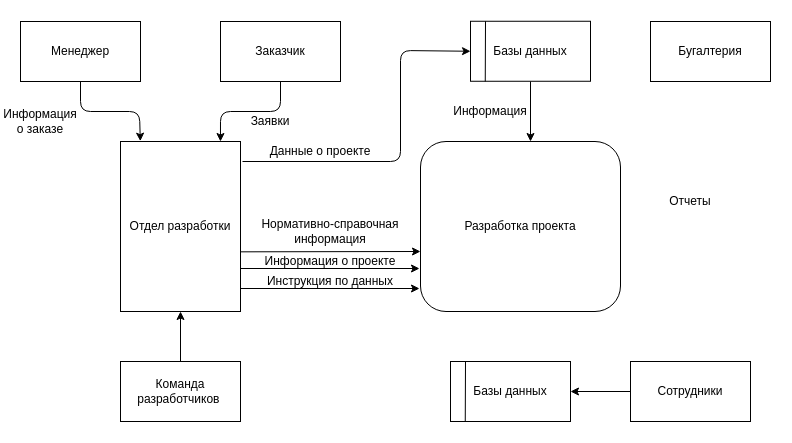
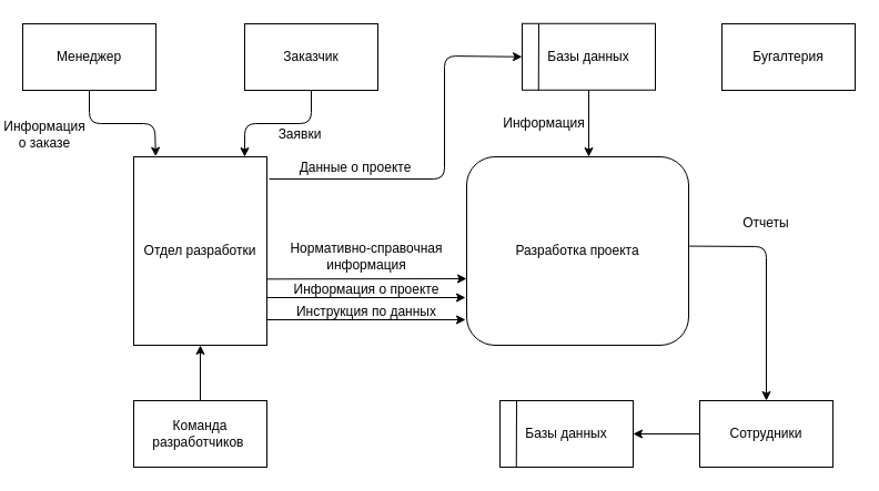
  <mxCell id="0" />
  <mxCell id="1" parent="0" />
  <mxCell id="2" value="Менеджер" style="rounded=0;whiteSpace=wrap;html=1;" parent="1" vertex="1"><mxGeometry x="20" y="21" width="120" height="60" as="geometry" /></mxCell>
  <mxCell id="3" value="Заказчик" style="rounded=0;whiteSpace=wrap;html=1;" parent="1" vertex="1"><mxGeometry x="220" y="21" width="120" height="60" as="geometry" /></mxCell>
  <mxCell id="4" value="Отдел разработки" style="rounded=0;whiteSpace=wrap;html=1;" parent="1" vertex="1"><mxGeometry x="120" y="141" width="120" height="170" as="geometry" /></mxCell>
  <mxCell id="5" value="" style="endArrow=classic;html=1;exitX=0.5;exitY=1;exitDx=0;exitDy=0;entryX=0.165;entryY=-0.002;entryDx=0;entryDy=0;entryPerimeter=0;" parent="1" source="2" target="4" edge="1"><mxGeometry width="50" height="50" relative="1" as="geometry"><mxPoint x="90" y="141" as="sourcePoint" /><mxPoint x="139" y="141" as="targetPoint" /><Array as="points"><mxPoint x="80" y="111" /><mxPoint x="139" y="111" /></Array></mxGeometry></mxCell>
  <mxCell id="6" value="" style="endArrow=classic;html=1;exitX=0.5;exitY=1;exitDx=0;exitDy=0;entryX=0.833;entryY=0;entryDx=0;entryDy=0;entryPerimeter=0;" parent="1" source="3" target="4" edge="1"><mxGeometry width="50" height="50" relative="1" as="geometry"><mxPoint x="255" y="151" as="sourcePoint" /><mxPoint x="220" y="111" as="targetPoint" /><Array as="points"><mxPoint x="280" y="111" /><mxPoint x="220" y="111" /></Array></mxGeometry></mxCell>
  <mxCell id="7" value="&lt;span&gt;Команда разработчиков&amp;nbsp;&lt;/span&gt;" style="rounded=0;whiteSpace=wrap;html=1;" parent="1" vertex="1"><mxGeometry x="120" y="361" width="120" height="60" as="geometry" /></mxCell>
  <mxCell id="8" value="" style="endArrow=classic;html=1;exitX=0.5;exitY=0;exitDx=0;exitDy=0;entryX=0.5;entryY=1;entryDx=0;entryDy=0;" parent="1" source="7" target="4" edge="1"><mxGeometry width="50" height="50" relative="1" as="geometry"><mxPoint x="110" y="321" as="sourcePoint" /><mxPoint x="160" y="271" as="targetPoint" /></mxGeometry></mxCell>
  <mxCell id="9" value="Разработка проекта" style="rounded=1;whiteSpace=wrap;html=1;" parent="1" vertex="1"><mxGeometry x="420" y="141" width="200" height="170" as="geometry" /></mxCell>
  <mxCell id="10" value="Базы данных" style="rounded=0;whiteSpace=wrap;html=1;" parent="1" vertex="1"><mxGeometry x="470" y="20.76" width="120" height="60" as="geometry" /></mxCell>
  <mxCell id="11" value="" style="endArrow=none;html=1;entryX=0.123;entryY=1.004;entryDx=0;entryDy=0;entryPerimeter=0;" parent="1" target="10" edge="1"><mxGeometry width="50" height="50" relative="1" as="geometry"><mxPoint x="485" y="20.76" as="sourcePoint" /><mxPoint x="485" y="72.76" as="targetPoint" /></mxGeometry></mxCell>
  <mxCell id="12" value="" style="endArrow=classic;html=1;entryX=0;entryY=0.5;entryDx=0;entryDy=0;" parent="1" target="10" edge="1"><mxGeometry width="50" height="50" relative="1" as="geometry"><mxPoint x="242" y="161" as="sourcePoint" /><mxPoint x="430" y="41" as="targetPoint" /><Array as="points"><mxPoint x="400" y="161" /><mxPoint x="400" y="50" /></Array></mxGeometry></mxCell>
  <mxCell id="13" value="Заявки" style="text;html=1;strokeColor=none;fillColor=none;align=center;verticalAlign=middle;whiteSpace=wrap;rounded=0;" parent="1" vertex="1"><mxGeometry x="250" y="111" width="40" height="20" as="geometry" /></mxCell>
  <mxCell id="14" value="Информация о заказе" style="text;html=1;strokeColor=none;fillColor=none;align=center;verticalAlign=middle;whiteSpace=wrap;rounded=0;" parent="1" vertex="1"><mxGeometry x="20" y="111" width="40" height="20" as="geometry" /></mxCell>
  <mxCell id="15" value="" style="endArrow=classic;html=1;" parent="1" edge="1"><mxGeometry width="50" height="50" relative="1" as="geometry"><mxPoint x="240" y="288" as="sourcePoint" /><mxPoint x="419" y="288" as="targetPoint" /></mxGeometry></mxCell>
  <mxCell id="16" value="Инструкция по данных" style="text;html=1;strokeColor=none;fillColor=none;align=center;verticalAlign=middle;whiteSpace=wrap;rounded=0;" parent="1" vertex="1"><mxGeometry x="250" y="271" width="160" height="20" as="geometry" /></mxCell>
  <mxCell id="17" value="" style="endArrow=classic;html=1;" parent="1" edge="1"><mxGeometry width="50" height="50" relative="1" as="geometry"><mxPoint x="240" y="268" as="sourcePoint" /><mxPoint x="419" y="268" as="targetPoint" /></mxGeometry></mxCell>
  <mxCell id="18" value="Информация о проекте" style="text;html=1;strokeColor=none;fillColor=none;align=center;verticalAlign=middle;whiteSpace=wrap;rounded=0;" parent="1" vertex="1"><mxGeometry x="250" y="251" width="160" height="20" as="geometry" /></mxCell>
  <mxCell id="19" value="Данные о проекте" style="text;html=1;strokeColor=none;fillColor=none;align=center;verticalAlign=middle;whiteSpace=wrap;rounded=0;" parent="1" vertex="1"><mxGeometry x="260" y="141" width="120" height="20" as="geometry" /></mxCell>
  <mxCell id="20" value="" style="endArrow=classic;html=1;entryX=0;entryY=0.647;entryDx=0;entryDy=0;entryPerimeter=0;exitX=1;exitY=0.649;exitDx=0;exitDy=0;exitPerimeter=0;" parent="1" source="4" target="9" edge="1"><mxGeometry width="50" height="50" relative="1" as="geometry"><mxPoint x="242" y="251" as="sourcePoint" /><mxPoint x="370" y="201" as="targetPoint" /></mxGeometry></mxCell>
  <mxCell id="21" value="Нормативно-справочная информация" style="text;html=1;strokeColor=none;fillColor=none;align=center;verticalAlign=middle;whiteSpace=wrap;rounded=0;" parent="1" vertex="1"><mxGeometry x="225" y="221" width="210" height="20" as="geometry" /></mxCell>
  <mxCell id="22" value="" style="endArrow=classic;html=1;entryX=0.55;entryY=0;entryDx=0;entryDy=0;entryPerimeter=0;" parent="1" target="9" edge="1"><mxGeometry width="50" height="50" relative="1" as="geometry"><mxPoint x="530" y="81" as="sourcePoint" /><mxPoint x="470" y="171" as="targetPoint" /></mxGeometry></mxCell>
  <mxCell id="23" value="Информация" style="text;html=1;strokeColor=none;fillColor=none;align=center;verticalAlign=middle;whiteSpace=wrap;rounded=0;" parent="1" vertex="1"><mxGeometry x="470" y="101" width="40" height="20" as="geometry" /></mxCell>
  <mxCell id="24" value="Бугалтерия" style="rounded=0;whiteSpace=wrap;html=1;" parent="1" vertex="1"><mxGeometry x="650" y="21" width="120" height="60" as="geometry" /></mxCell>
  <mxCell id="25" value="&lt;span&gt;Сотрудники&lt;/span&gt;" style="rounded=0;whiteSpace=wrap;html=1;" parent="1" vertex="1"><mxGeometry x="630" y="361" width="120" height="60" as="geometry" /></mxCell>
+ <mxCell id="26" value="" style="endArrow=classic;html=1;exitX=1.003;exitY=0.474;exitDx=0;exitDy=0;exitPerimeter=0;entryX=0.5;entryY=0;entryDx=0;entryDy=0;" parent="1" source="9" target="25" edge="1"><mxGeometry width="50" height="50" relative="1" as="geometry"><mxPoint x="620" y="261" as="sourcePoint" /><mxPoint x="690" y="291" as="targetPoint" /><Array as="points"><mxPoint x="690" y="222" /></Array></mxGeometry></mxCell>
  <mxCell id="27" value="Отчеты" style="text;html=1;strokeColor=none;fillColor=none;align=center;verticalAlign=middle;whiteSpace=wrap;rounded=0;" parent="1" vertex="1"><mxGeometry x="670" y="191" width="40" height="20" as="geometry" /></mxCell>
  <mxCell id="28" value="Базы данных" style="rounded=0;whiteSpace=wrap;html=1;" parent="1" vertex="1"><mxGeometry x="450" y="361" width="120" height="60" as="geometry" /></mxCell>
  <mxCell id="29" value="" style="endArrow=none;html=1;entryX=0.123;entryY=1.004;entryDx=0;entryDy=0;entryPerimeter=0;" parent="1" target="28" edge="1"><mxGeometry width="50" height="50" relative="1" as="geometry"><mxPoint x="465" y="360.76" as="sourcePoint" /><mxPoint x="465" y="412.76" as="targetPoint" /></mxGeometry></mxCell>
  <mxCell id="30" value="" style="endArrow=classic;html=1;exitX=0;exitY=0.5;exitDx=0;exitDy=0;entryX=1;entryY=0.5;entryDx=0;entryDy=0;" parent="1" source="25" target="28" edge="1"><mxGeometry width="50" height="50" relative="1" as="geometry"><mxPoint x="590" y="381" as="sourcePoint" /><mxPoint x="640" y="331" as="targetPoint" /></mxGeometry></mxCell>
